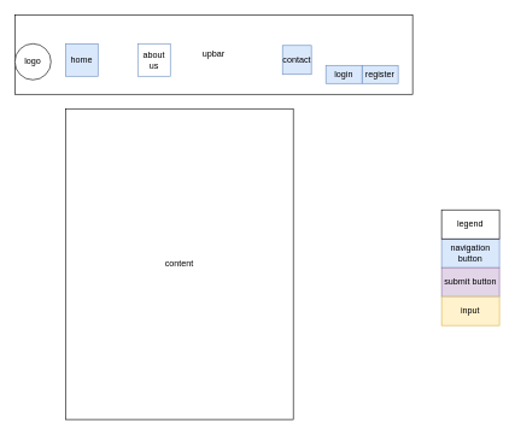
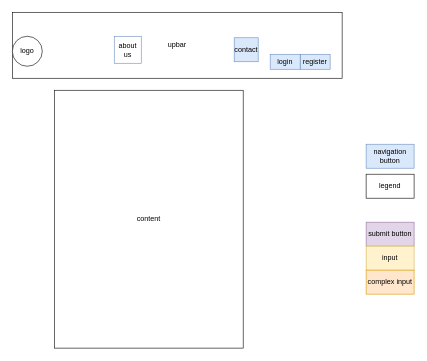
  <mxCell id="0" />
  <mxCell id="1" parent="0" />
  <mxCell id="2" value="upbar" style="rounded=0;whiteSpace=wrap;html=1;" parent="1" vertex="1"><mxGeometry x="20" y="20" width="550" height="110" as="geometry" /></mxCell>
  <mxCell id="3" value="logo" style="ellipse;whiteSpace=wrap;html=1;aspect=fixed;" parent="1" vertex="1"><mxGeometry x="20" y="60" width="50" height="50" as="geometry" /></mxCell>
  <mxCell id="4" value="register" style="rounded=0;whiteSpace=wrap;html=1;fillColor=#dae8fc;strokeColor=#6c8ebf;" parent="1" vertex="1"><mxGeometry x="500" y="90" width="50" height="25" as="geometry" /></mxCell>
  <mxCell id="5" value="login" style="rounded=0;whiteSpace=wrap;html=1;fillColor=#dae8fc;strokeColor=#6c8ebf;" parent="1" vertex="1"><mxGeometry x="450" y="90" width="50" height="25" as="geometry" /></mxCell>
- <mxCell id="6" value="home" style="whiteSpace=wrap;html=1;aspect=fixed;fillColor=#dae8fc;strokeColor=#6c8ebf;" parent="1" vertex="1"><mxGeometry x="90" y="60" width="45" height="45" as="geometry" /></mxCell>
  <mxCell id="7" value="contact" style="whiteSpace=wrap;html=1;aspect=fixed;fillColor=#dae8fc;strokeColor=#6c8ebf;" parent="1" vertex="1"><mxGeometry x="390" y="62.5" width="40" height="40" as="geometry" /></mxCell>
  <mxCell id="8" value="about us" style="whiteSpace=wrap;html=1;aspect=fixed;fillColor=#ffffff;strokeColor=#6c8ebf;" parent="1" vertex="1"><mxGeometry x="190" y="60" width="45" height="45" as="geometry" /></mxCell>
  <mxCell id="9" value="content" style="whiteSpace=wrap;html=1;aspect=fixed;" parent="1" vertex="1"><mxGeometry x="90" y="150" width="315" height="430" as="geometry" /></mxCell>
- <mxCell id="10" value="navigation button" style="rounded=0;whiteSpace=wrap;html=1;fillColor=#dae8fc;strokeColor=#6c8ebf;" parent="1" vertex="1"><mxGeometry x="610" y="330" width="80" height="40" as="geometry" /></mxCell>
+ <mxCell id="10" value="navigation button" style="rounded=0;whiteSpace=wrap;html=1;fillColor=#dae8fc;strokeColor=#6c8ebf;" parent="1" vertex="1"><mxGeometry x="610" y="240" width="80" height="40" as="geometry" /></mxCell>
  <mxCell id="11" value="submit button" style="rounded=0;whiteSpace=wrap;html=1;fillColor=#e1d5e7;strokeColor=#9673a6;" parent="1" vertex="1"><mxGeometry x="610" y="370" width="80" height="40" as="geometry" /></mxCell>
  <mxCell id="12" value="input" style="rounded=0;whiteSpace=wrap;html=1;fillColor=#fff2cc;strokeColor=#d6b656;" parent="1" vertex="1"><mxGeometry x="610" y="410" width="80" height="40" as="geometry" /></mxCell>
+ <mxCell id="13" value="complex input" style="rounded=0;whiteSpace=wrap;html=1;fillColor=#ffe6cc;strokeColor=#d79b00;" parent="1" vertex="1"><mxGeometry x="610" y="450" width="80" height="40" as="geometry" /></mxCell>
  <mxCell id="14" value="legend" style="rounded=0;whiteSpace=wrap;html=1;" parent="1" vertex="1"><mxGeometry x="610" y="290" width="80" height="40" as="geometry" /></mxCell>
